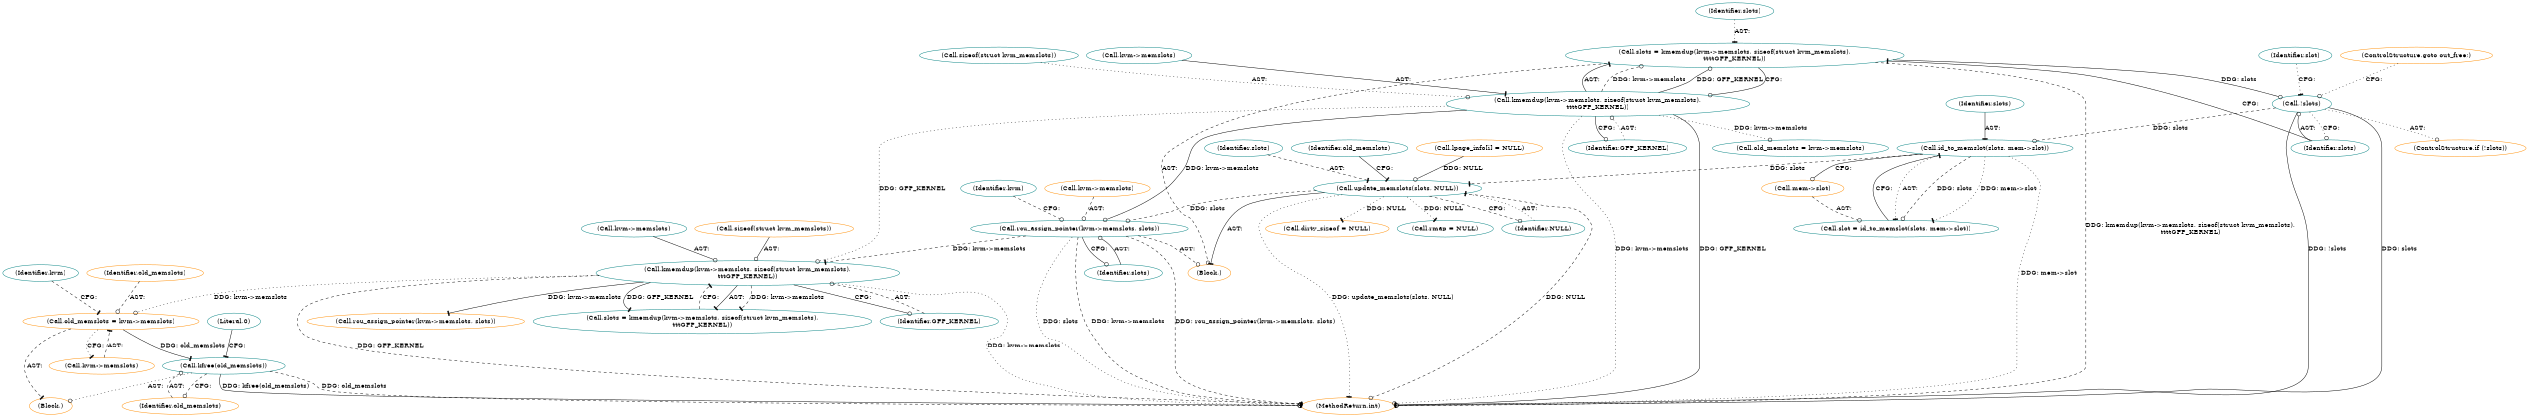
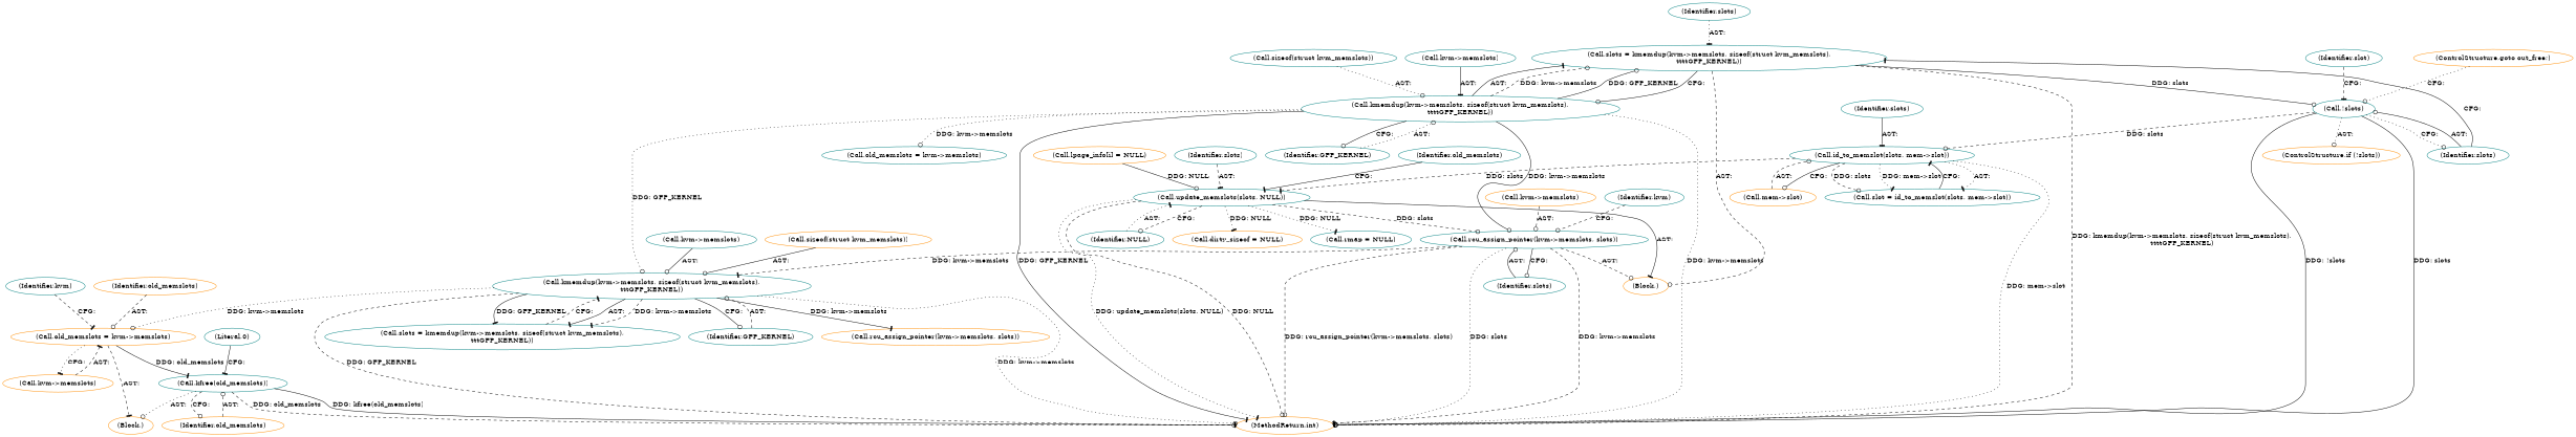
  digraph {
    node [color=teal]
    edge [arrowhead=odot style=solid]
    n1 [color=darkorange label="(Call,old_memslots = kvm->memslots)"]
    n2 [label="(Call,kfree(old_memslots))"]
    n3 [color=darkorange label="(Call,kvm->memslots)"]
    n4 [color=darkorange label="(Block,)"]
    n5 [color=darkorange label="(MethodReturn,int)"]
    n6 [color=darkorange label="(Identifier,old_memslots)"]
    n7 [label="(Call,kmemdup(kvm->memslots, sizeof(struct kvm_memslots),\n\t\t\tGFP_KERNEL))"]
    n8 [color=darkorange label="(Call,rcu_assign_pointer(kvm->memslots, slots))"]
    n9 [label="(Call,slots = kmemdup(kvm->memslots, sizeof(struct kvm_memslots),\n\t\t\tGFP_KERNEL))"]
    n10 [label="(Identifier,GFP_KERNEL)"]
    n11 [label="(Call,rcu_assign_pointer(kvm->memslots, slots))"]
    n12 [label="(Identifier,slots)"]
    n13 [color=darkorange label="(Block,)"]
    n14 [label="(Call,kmemdup(kvm->memslots, sizeof(struct kvm_memslots),\n\t\t\t\tGFP_KERNEL))"]
    n15 [label="(Call,slots = kmemdup(kvm->memslots, sizeof(struct kvm_memslots),\n\t\t\t\tGFP_KERNEL))"]
    n16 [label="(Call,old_memslots = kvm->memslots)"]
    n17 [label="(Identifier,GFP_KERNEL)"]
    n18 [label="(Call,!slots)"]
    n19 [label="(Call,update_memslots(slots, NULL))"]
    n20 [color=darkorange label="(Call,dirty_sizeof = NULL)"]
    n21 [label="(Call,rmap = NULL)"]
    n22 [label="(Identifier,NULL)"]
    n23 [color=darkorange label="(Call,lpage_info[i] = NULL)"]
    n24 [label="(Call,id_to_memslot(slots, mem->slot))"]
    n25 [color=darkorange label="(Call,mem->slot)"]
    n26 [label="(Call,slot = id_to_memslot(slots, mem->slot))"]
    n27 [color=darkorange label="(ControlStructure,if (!slots))"]
    n28 [label="(Identifier,slots)"]
    n29 [label="(Call,kvm->memslots)"]
    n30 [label="(Identifier,slots)"]
    n31 [color=darkorange label="(Call,sizeof(struct kvm_memslots))"]
    n32 [label="(Identifier,slots)"]
    n33 [color=darkorange label="(Call,kvm->memslots)"]
    n34 [label="(Literal,0)"]
    n35 [label="(Identifier,slots)"]
    n36 [label="(Identifier,old_memslots)"]
    n37 [label="(Identifier,slot)"]
    n38 [label="(Call,sizeof(struct kvm_memslots))"]
    n39 [label="(Identifier,kvm)"]
    n40 [color=darkorange label="(ControlStructure,goto out_free;)"]
    n41 [label="(Call,kvm->memslots)"]
    n42 [label="(Identifier,kvm)"]
    n43 [color=darkorange label="(Identifier,old_memslots)"]
    n1 -> n2 [arrowhead=tee label="DDG: old_memslots"]
    n1 -> n3 [arrowhead=tee label="CFG: " style=dotted]
    n1 -> n4 [arrowhead=tee label="AST: " style=dashed]
    n2 -> n4 [label="AST: " style=dotted]
    n2 -> n5 [label="DDG: old_memslots" style=dashed]
    n2 -> n5 [arrowhead=tee label="DDG: kfree(old_memslots)"]
    n2 -> n6 [label="CFG: " style=dashed]
    n3 -> n1 [arrowhead=tee label="AST: " style=dashed]
    n6 -> n2 [label="AST: " style=dashed]
    n7 -> n1 [label="DDG: kvm->memslots" style=dotted]
    n7 -> n5 [label="DDG: kvm->memslots" style=dotted]
    n7 -> n5 [arrowhead=tee label="DDG: GFP_KERNEL" style=dashed]
    n7 -> n8 [arrowhead=tee label="DDG: kvm->memslots"]
    n7 -> n9 [arrowhead=tee label="AST: "]
    n7 -> n9 [arrowhead=tee label="DDG: kvm->memslots" style=dashed]
    n7 -> n9 [arrowhead=tee label="DDG: GFP_KERNEL"]
    n7 -> n10 [label="CFG: "]
    n9 -> n7 [arrowhead=tee label="CFG: " style=dashed]
    n10 -> n7 [label="AST: " style=dashed]
    n11 -> n5 [label="DDG: kvm->memslots" style=dashed]
    n11 -> n5 [label="DDG: rcu_assign_pointer(kvm->memslots, slots)" style=dashed]
    n11 -> n5 [arrowhead=tee label="DDG: slots" style=dotted]
    n11 -> n7 [arrowhead=tee label="DDG: kvm->memslots" style=dashed]
    n11 -> n12 [label="CFG: "]
    n11 -> n13 [label="AST: " style=dashed]
    n12 -> n11 [label="AST: "]
    n14 -> n5 [label="DDG: kvm->memslots" style=dotted]
    n14 -> n5 [arrowhead=tee label="DDG: GFP_KERNEL"]
    n14 -> n7 [label="DDG: GFP_KERNEL" style=dotted]
    n14 -> n11 [label="DDG: kvm->memslots"]
    n14 -> n15 [arrowhead=tee label="AST: "]
    n14 -> n15 [label="DDG: kvm->memslots" style=dashed]
    n14 -> n15 [label="DDG: GFP_KERNEL"]
    n14 -> n16 [label="DDG: kvm->memslots" style=dotted]
    n14 -> n17 [label="CFG: "]
    n15 -> n5 [label="DDG: kmemdup(kvm->memslots, sizeof(struct kvm_memslots),\n\t\t\t\tGFP_KERNEL)" style=dashed]
    n15 -> n13 [label="AST: " style=dashed]
    n15 -> n14 [label="CFG: "]
    n15 -> n18 [label="DDG: slots"]
    n17 -> n14 [label="AST: " style=dotted]
    n18 -> n5 [arrowhead=tee label="DDG: !slots"]
    n18 -> n5 [label="DDG: slots"]
    n18 -> n24 [label="DDG: slots" style=dashed]
    n18 -> n27 [label="AST: " style=dotted]
    n18 -> n28 [label="CFG: " style=dotted]
    n19 -> n5 [label="DDG: NULL" style=dashed]
    n19 -> n5 [arrowhead=tee label="DDG: update_memslots(slots, NULL)" style=dotted]
    n19 -> n11 [label="DDG: slots" style=dashed]
    n19 -> n13 [arrowhead=tee label="AST: "]
    n19 -> n20 [arrowhead=tee label="DDG: NULL" style=dotted]
    n19 -> n21 [arrowhead=tee label="DDG: NULL" style=dotted]
    n19 -> n22 [label="CFG: " style=dashed]
    n22 -> n19 [arrowhead=tee label="AST: " style=dotted]
    n23 -> n19 [label="DDG: NULL"]
    n24 -> n5 [arrowhead=tee label="DDG: mem->slot" style=dotted]
    n24 -> n19 [arrowhead=tee label="DDG: slots" style=dashed]
    n24 -> n25 [label="CFG: "]
    n24 -> n26 [arrowhead=tee label="AST: " style=dotted]
    n24 -> n26 [label="DDG: slots" style=dashed]
    n24 -> n26 [arrowhead=tee label="DDG: mem->slot" style=dotted]
-   n25 -> n26 [label="AST: " style=dashed]
+   n25 -> n24 [label="AST: " style=dashed]
    n26 -> n24 [arrowhead=tee label="CFG: "]
    n28 -> n15 [arrowhead=tee label="CFG: "]
    n28 -> n18 [label="AST: "]
    n29 -> n7 [label="AST: "]
    n30 -> n24 [arrowhead=tee label="AST: "]
    n31 -> n7 [label="AST: "]
    n32 -> n19 [arrowhead=tee label="AST: " style=dashed]
    n33 -> n11 [label="AST: " style=dashed]
    n34 -> n2 [arrowhead=tee label="CFG: "]
    n35 -> n15 [arrowhead=tee label="AST: " style=dotted]
    n36 -> n19 [arrowhead=tee label="CFG: "]
-   n37 -> n18 [arrowhead=tee label="CFG: " style=dotted]
+   n37 -> n18 [arrowhead=tee label="CFG: " style=dashed]
    n38 -> n14 [label="AST: " style=dotted]
    n39 -> n1 [arrowhead=tee label="CFG: " style=dashed]
    n40 -> n18 [label="CFG: " style=dotted]
    n41 -> n14 [arrowhead=tee label="AST: "]
    n42 -> n11 [label="CFG: " style=dashed]
    n43 -> n1 [label="AST: " style=dashed]
  }
